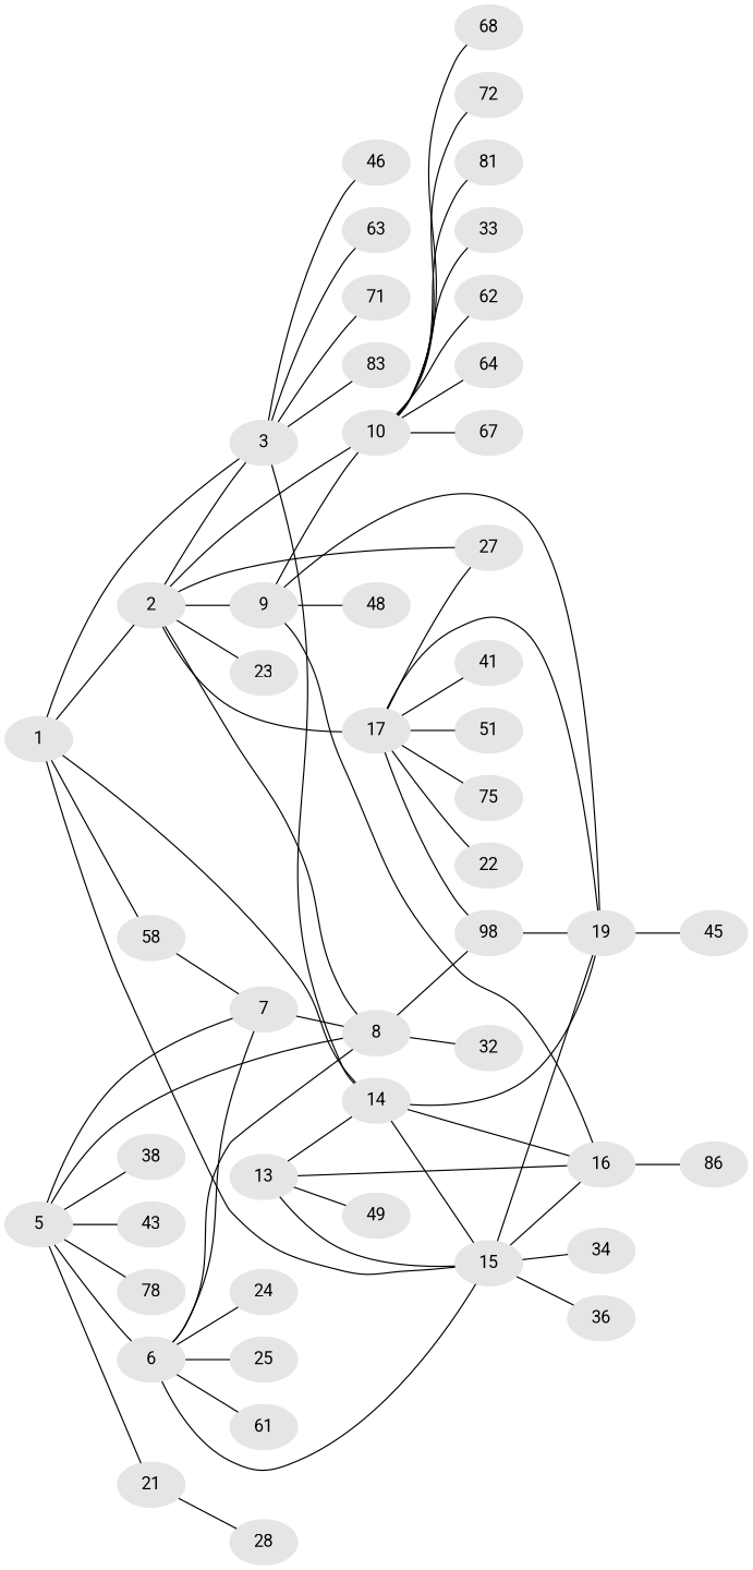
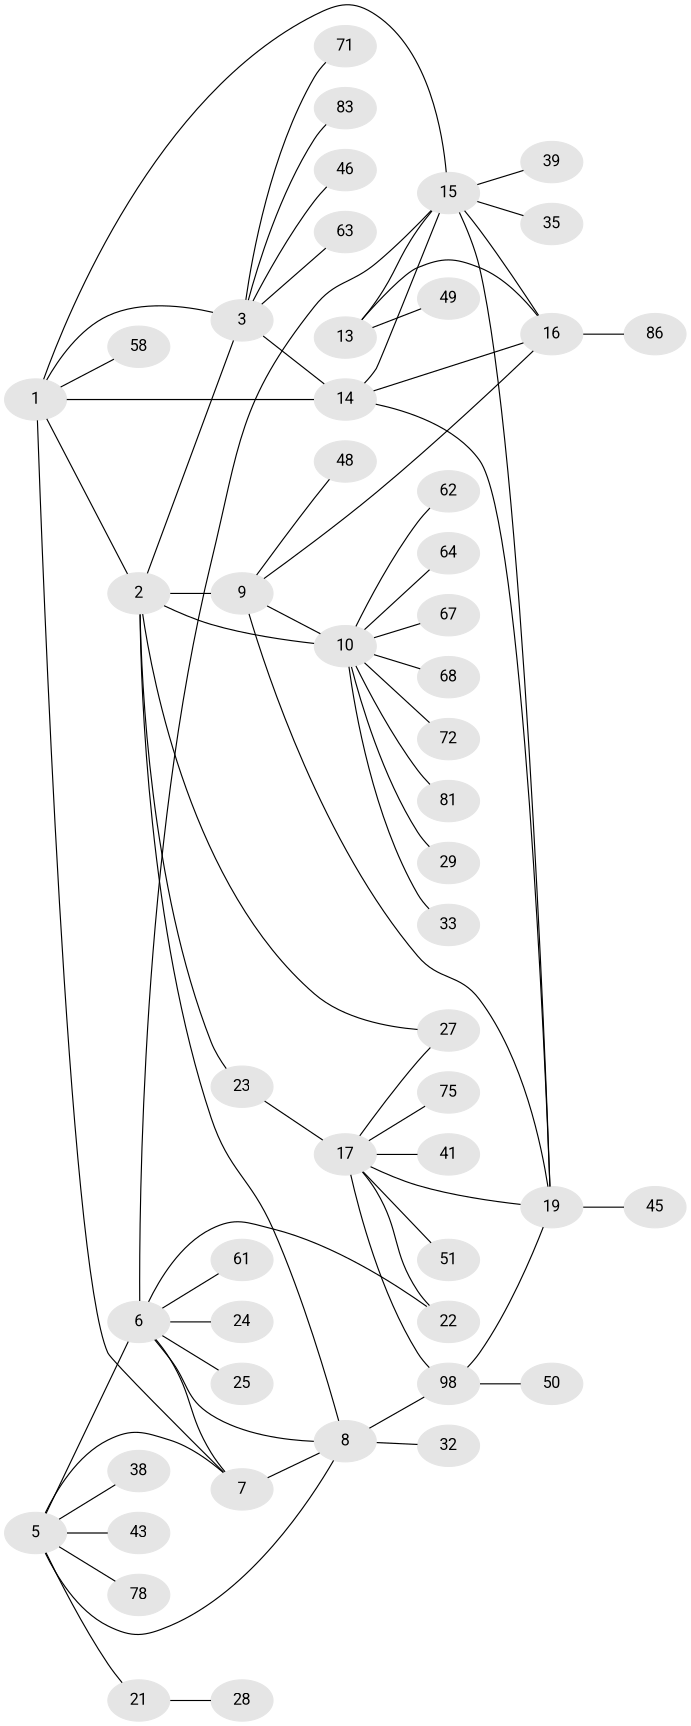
  graph {
    fontname=Roboto
    rankdir=LR
    node [color=gray90 fontname=Roboto style=filled]
    edge [fontname=Roboto]
    2 [super="+4"]
    3 [super="+26+47"]
    8
    9 [super="+12"]
    10 [super="+44"]
    17 [super="+42"]
    23
    27
    1
    7
    14 [super="+37+65+74"]
    15 [super="+36+31+52+54+70+76+82"]
    58 [super="+84"]
    46
    63
    71
    83
    16
    19 [super="+20+30"]
-   34
-   39 [label=36]
+   34 [label=35]
+   39
    n22 [label=98]
    32
    48
+   29
    33
    62 [super="+77"]
    64
    67
    68
    72
    81
    22 [super="+73+85"]
    41
    51
    75
    5 [super="+35"]
    6 [super="+53"]
    21
    38
    43
    78
    24
    25
    61
    28
+   50
    86
    45 [super="+55"]
    13
    49
    2 -- 3 [weight=2]
    2 -- 8
    2 -- 9 [weight=2]
    2 -- 10
-   2 -- 17
+   23 -- 17
    2 -- 23
    2 -- 27
    3 -- 14 [weight=3]
    3 -- 46
    3 -- 63
    3 -- 71
    3 -- 83
    8 -- n22
    8 -- 32
    9 -- 10 [weight=2]
    9 -- 16
    9 -- 19
    9 -- 48
+   10 -- 29
    10 -- 33
    10 -- 62
    10 -- 64
    10 -- 67
    10 -- 68
    10 -- 72
    10 -- 81
    17 -- 27
    17 -- 19 [weight=2]
    17 -- n22
    17 -- 22
    17 -- 41
    17 -- 51
    17 -- 75
    1 -- 2 [weight=2]
    1 -- 3
-   58 -- 7
+   1 -- 7
    1 -- 14
    1 -- 15
    1 -- 58
    7 -- 8
    14 -- 15
    14 -- 16
    14 -- 19
    15 -- 16
    15 -- 19
    15 -- 34
    15 -- 39
    16 -- 86
    19 -- 45
    n22 -- 19 [weight=2]
+   n22 -- 50
    5 -- 8
    5 -- 7
    5 -- 6
    5 -- 21
    5 -- 38
    5 -- 43
    5 -- 78
    6 -- 8
    6 -- 7
    6 -- 15
+   6 -- 22
    6 -- 24
    6 -- 25
    6 -- 61
    21 -- 28
-   13 -- 14
    13 -- 15
    13 -- 16
    13 -- 49
  }
